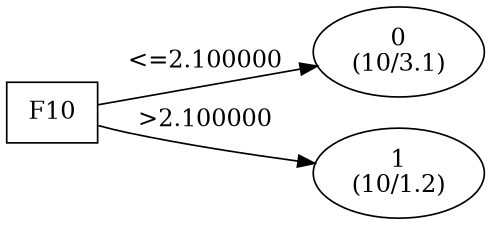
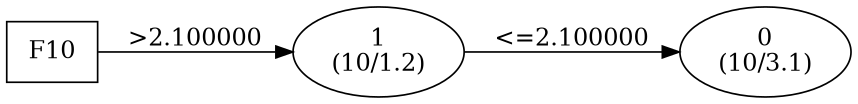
  digraph {
    fontname="DejaVu Serif"
    rankdir=LR
    node [fontname="DejaVu Serif" shape=ellipse]
    edge [fontname="DejaVu Serif"]
    n1 [label="F10\n" shape=box]
    n2 [label="0\n(10/3.1)"]
    n3 [label="1\n(10/1.2)"]
-   n1 -> n2 [label="<=2.100000"]
+   n3 -> n2 [label="<=2.100000"]
    n1 -> n3 [label=">2.100000"]
  }
